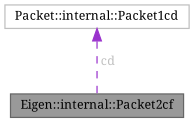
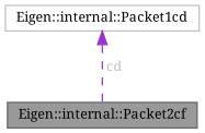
  digraph {
    fontname="Noto Serif"
    node [fontname="Noto Serif" fontsize=10 shape=box style=filled]
    n1 [color=gray40 fillcolor=grey60 fontcolor=black height=0.2 label="Eigen::internal::Packet2cf" width=0.4]
-   n2 [color=grey75 fillcolor=white height=0.2 label="Packet::internal::Packet1cd" width=0.4]
+   n2 [color=grey75 fillcolor=white height=0.2 label="Eigen::internal::Packet1cd" width=0.4]
    n2 -> n1 [color=darkorchid3 dir=back fontcolor=grey fontname="Noto Serif" fontsize=10 label=<<TABLE CELLBORDER="0" BORDER="0"><TR><TD VALIGN="top" ALIGN="LEFT" CELLPADDING="1" CELLSPACING="0">cd</TD></TR> </TABLE>> labelfontname=Helvetica labelfontsize=10 style=dashed]
  }
